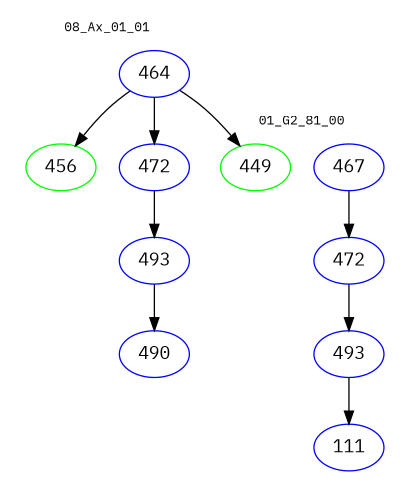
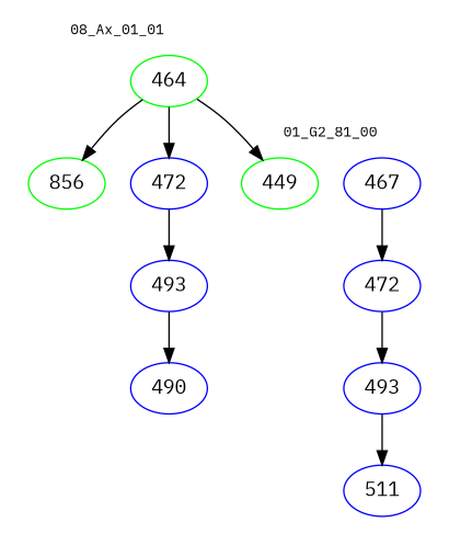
  digraph {
    fontname="IBM Plex Mono"
    node [color=blue fontname="IBM Plex Mono"]
    edge [color=black fontname="IBM Plex Mono"]
-   n1 [label=464]
-   n2 [color=green label=456]
+   n1 [color=green label=464]
+   n2 [color=green label=856]
    n3 [label=472]
    n4 [label=493]
    n5 [label=490]
    n6 [label=467]
    n7 [color=green label=449]
    n8 [label=472]
    n9 [label=493]
-   n10 [label=111]
+   n10 [label=511]
    subgraph cluster_1 {
      color=white
      fontsize=10
      label="08_Ax_01_01"
      n1
      n2
      n3
      n4
      n5
    }
    subgraph cluster_2 {
      color=white
      fontsize=10
      label="01_G2_81_00"
      n6
      n7
      n8
      n9
      n10
    }
    n1 -> n2
    n1 -> n3
    n1 -> n7
    n3 -> n4
    n4 -> n5
    n6 -> n8
    n8 -> n9
    n9 -> n10
  }
